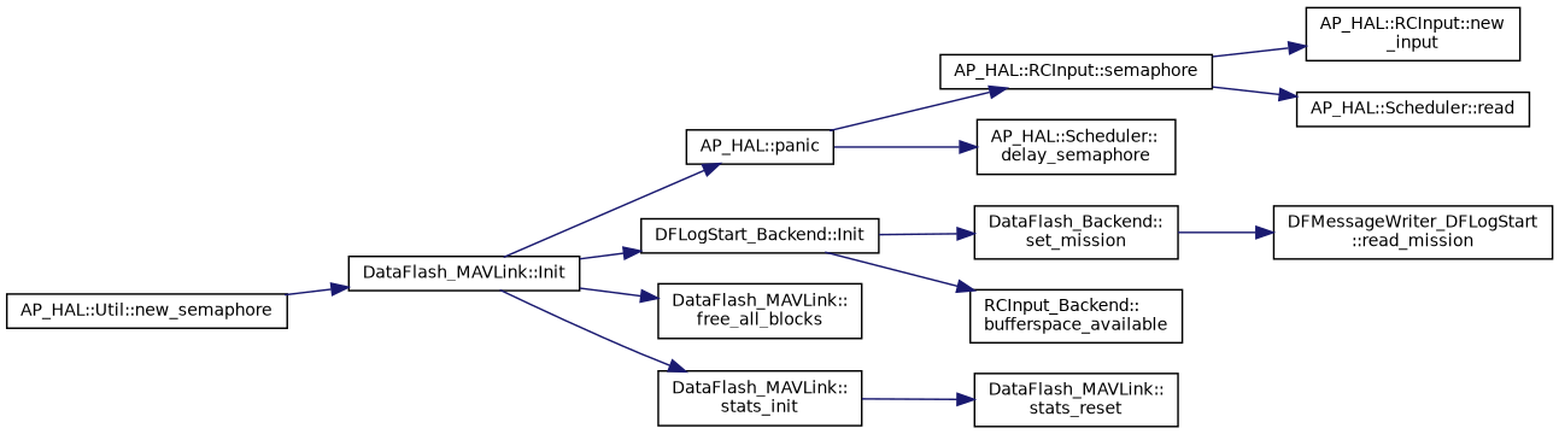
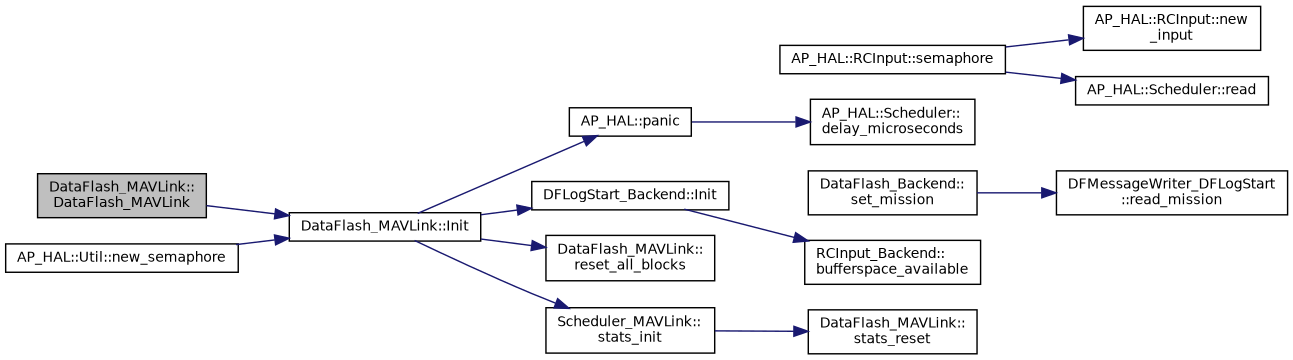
  digraph {
    rankdir=LR
    node [color=black fillcolor=white fontname=Helvetica fontsize=10 shape=record style=filled]
    edge [color=midnightblue fontname=Helvetica fontsize=10 labelfontname=Helvetica labelfontsize=10 style=solid]
+   n1 [fillcolor=grey75 fontcolor=black height=0.2 label="DataFlash_MAVLink::\lDataFlash_MAVLink" width=0.4]
    n2 [height=0.2 label="DataFlash_MAVLink::Init" width=0.4]
    n3 [height=0.2 label="AP_HAL::panic" width=0.4]
    n4 [height=0.2 label="DFLogStart_Backend::Init" width=0.4]
-   n5 [height=0.2 label="DataFlash_MAVLink::\lfree_all_blocks" width=0.4]
-   n6 [height=0.2 label="DataFlash_MAVLink::\lstats_init" width=0.4]
+   n5 [height=0.2 label="DataFlash_MAVLink::\lreset_all_blocks" width=0.4]
+   n6 [height=0.2 label="Scheduler_MAVLink::\lstats_init" width=0.4]
    n7 [height=0.2 label="AP_HAL::Util::new_semaphore" width=0.4]
    n8 [height=0.2 label="AP_HAL::RCInput::semaphore" width=0.4]
-   n9 [height=0.2 label="AP_HAL::Scheduler::\ldelay_semaphore" width=0.4]
+   n9 [height=0.2 label="AP_HAL::Scheduler::\ldelay_microseconds" width=0.4]
    n10 [height=0.2 label="DataFlash_Backend::\lset_mission" width=0.4]
    n11 [height=0.2 label="RCInput_Backend::\lbufferspace_available" width=0.4]
    n12 [height=0.2 label="DataFlash_MAVLink::\lstats_reset" width=0.4]
    n13 [height=0.2 label="AP_HAL::RCInput::new\l_input" width=0.4]
    n14 [height=0.2 label="AP_HAL::Scheduler::read" width=0.4]
    n15 [height=0.2 label="DFMessageWriter_DFLogStart\l::read_mission" width=0.4]
+   n1 -> n2
    n2 -> n3
    n2 -> n4
    n2 -> n5
    n2 -> n6
-   n3 -> n8
    n3 -> n9
-   n4 -> n10
    n4 -> n11
    n6 -> n12
    n7 -> n2
    n8 -> n13
    n8 -> n14
    n10 -> n15
  }
